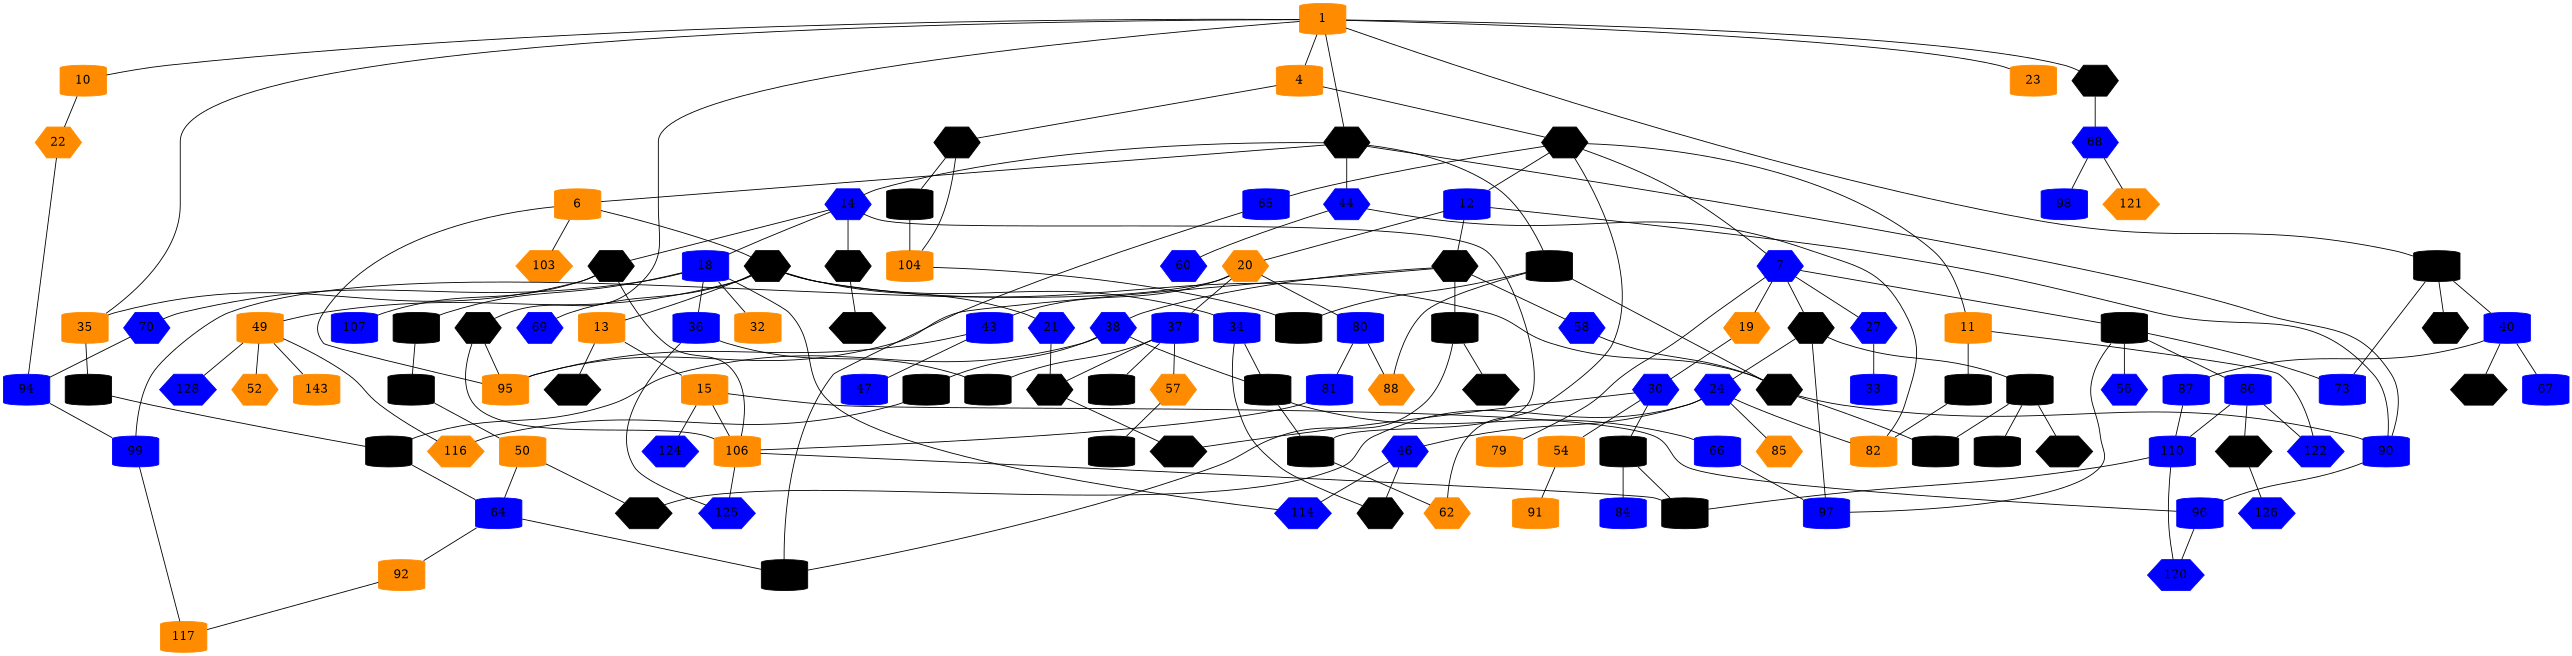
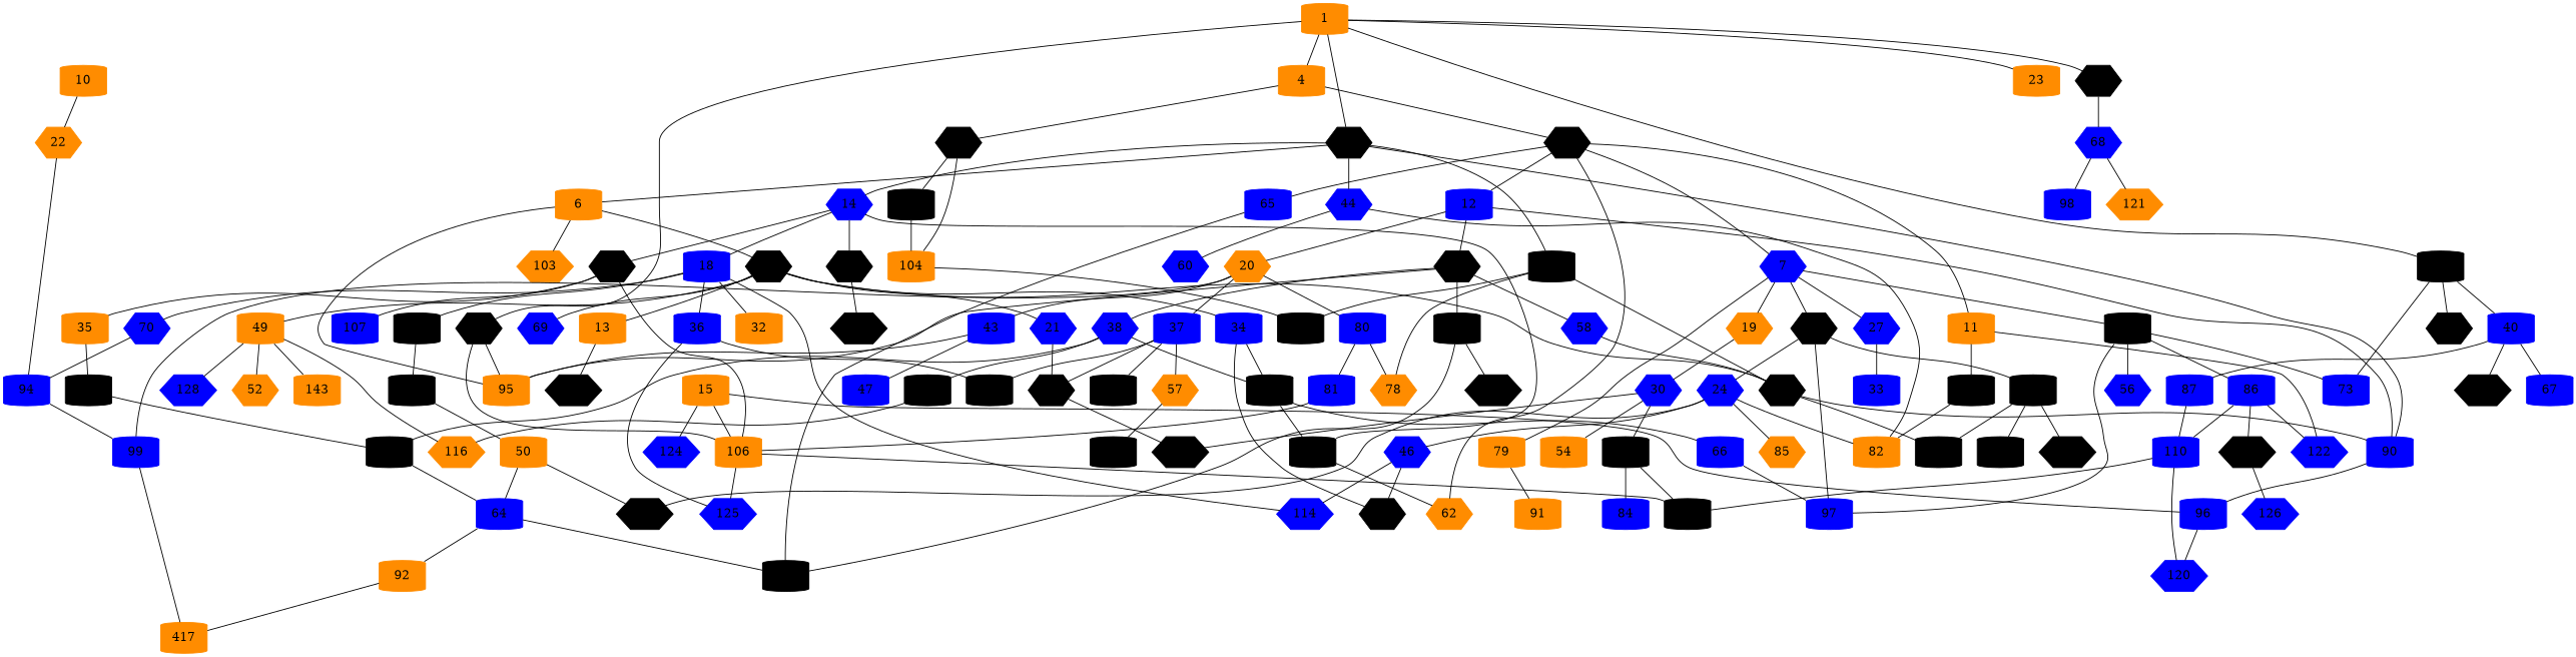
  graph {
    node [color=blue shape=cylinder style=filled]
    1 [color=darkorange]
    2 [color=black shape=hexagon]
    3 [color=black]
    4 [color=darkorange]
    10 [color=darkorange]
    23 [color=darkorange]
    35 [color=darkorange]
    51 [color=black shape=hexagon]
    72 [color=black shape=hexagon]
    6 [color=darkorange]
    14 [shape=hexagon]
    39 [color=black]
    44 [shape=hexagon]
    90
    40
    53 [color=black shape=hexagon]
    73
    5 [color=black shape=hexagon]
    9 [color=black shape=hexagon]
    22 [color=darkorange shape=hexagon]
    41 [color=black]
    68 [shape=hexagon]
    95 [color=darkorange]
    106 [color=darkorange]
    8 [color=black shape=hexagon]
    103 [color=darkorange shape=hexagon]
    18
    29 [color=black shape=hexagon]
    59 [color=black]
    61 [color=black shape=hexagon]
    77 [color=black shape=hexagon]
-   88 [color=darkorange shape=hexagon]
+   88 [color=darkorange shape=hexagon label=78]
    108 [color=black]
    82 [color=darkorange]
    60 [shape=hexagon]
    96
    67
    87
    119 [color=black shape=hexagon]
    7 [shape=hexagon]
    11 [color=darkorange]
    12
    62 [color=darkorange shape=hexagon]
    65
    31 [color=black]
    104 [color=darkorange]
    17 [color=black shape=hexagon]
    19 [color=darkorange shape=hexagon]
    27 [shape=hexagon]
    28 [color=black]
    79 [color=darkorange]
    55 [color=black]
    122 [shape=hexagon]
    16 [color=black shape=hexagon]
    20 [color=darkorange shape=hexagon]
    75 [color=black]
    13 [color=darkorange]
    21 [shape=hexagon]
    34
    49 [color=darkorange]
    69 [shape=hexagon]
    24 [shape=hexagon]
    26 [color=black]
    97
    30 [shape=hexagon]
    33
    56 [shape=hexagon]
    86
    91 [color=darkorange]
    15 [color=darkorange]
    100 [color=black shape=hexagon]
    74 [color=black shape=hexagon]
    45 [color=black]
    71 [color=black shape=hexagon]
    52 [color=darkorange shape=hexagon]
    116 [color=darkorange shape=hexagon]
    n77 [color=darkorange label=143]
    128 [shape=hexagon]
    112 [color=black]
    94
    38 [shape=hexagon]
    42 [color=black]
    58 [shape=hexagon]
    37
    43
    80
    99
    124 [shape=hexagon]
    25 [color=black]
    32 [color=darkorange]
    36
    70 [shape=hexagon]
    114 [shape=hexagon]
    107
    129 [color=black shape=hexagon]
    120 [shape=hexagon]
    125 [shape=hexagon]
    111 [color=black]
    63 [color=black]
    113 [color=black]
    101 [color=black shape=hexagon]
    46 [shape=hexagon]
    85 [color=darkorange shape=hexagon]
    102 [color=black shape=hexagon]
    105 [color=black]
    109 [color=black shape=hexagon]
    48 [color=black]
    89 [color=black]
    54 [color=darkorange]
    83 [color=black]
    115 [color=black shape=hexagon]
    57 [color=darkorange shape=hexagon]
    127 [color=black]
    47
    81
-   117 [color=darkorange]
+   117 [color=darkorange label=417]
    50 [color=darkorange]
    110
    118 [color=black shape=hexagon]
    84
    66
    93 [color=black]
    64
    92 [color=darkorange]
    98
    121 [color=darkorange shape=hexagon]
    126 [shape=hexagon]
    1 -- 2
    1 -- 3
    1 -- 4
-   1 -- 10
    1 -- 23
-   1 -- 35
    1 -- 51
    1 -- 72
    2 -- 6
    2 -- 14
    2 -- 39
    2 -- 44
    2 -- 90
    3 -- 40
    3 -- 53
    3 -- 73
    4 -- 5
    4 -- 9
    10 -- 22
    35 -- 41
    51 -- 68
    72 -- 95
    72 -- 106
    6 -- 95
    6 -- 8
    6 -- 103
    14 -- 18
    14 -- 29
    14 -- 59
    14 -- 61
    39 -- 77
    39 -- 88
    39 -- 108
    44 -- 82
    44 -- 60
    90 -- 96
    40 -- 67
    40 -- 87
    40 -- 119
    5 -- 7
    5 -- 11
    5 -- 12
    5 -- 62
    5 -- 65
    9 -- 31
    9 -- 104
    22 -- 94
    41 -- 63
    68 -- 98
    68 -- 121
    106 -- 125
    106 -- 111
    8 -- 77
    8 -- 13
    8 -- 21
    8 -- 34
    8 -- 49
    8 -- 69
    18 -- 25
    18 -- 32
    18 -- 36
    18 -- 70
    18 -- 114
    29 -- 35
    29 -- 106
    29 -- 107
    59 -- 62
    61 -- 129
    77 -- 90
    77 -- 112
    96 -- 120
    87 -- 110
    7 -- 17
    7 -- 19
    7 -- 27
    7 -- 28
    7 -- 79
    11 -- 55
    11 -- 122
    12 -- 90
    12 -- 16
    12 -- 20
    65 -- 75
    31 -- 104
    104 -- 108
    17 -- 24
    17 -- 26
    17 -- 97
    19 -- 30
    27 -- 33
    28 -- 73
    28 -- 97
    28 -- 56
    28 -- 86
-   54 -- 91
+   79 -- 91
    55 -- 82
    16 -- 95
    16 -- 38
    16 -- 42
    16 -- 58
    20 -- 37
    20 -- 43
    20 -- 80
    20 -- 99
-   13 -- 15
    13 -- 100
    21 -- 74
    34 -- 45
    34 -- 71
    49 -- 52
    49 -- 116
    49 -- n77
    49 -- 128
    24 -- 82
    24 -- 46
    24 -- 85
    24 -- 102
    26 -- 112
    26 -- 105
    26 -- 109
    30 -- 54
    30 -- 83
    30 -- 115
    86 -- 122
    86 -- 110
    86 -- 118
    15 -- 106
    15 -- 96
    15 -- 124
    74 -- 115
    45 -- 59
    45 -- 66
    94 -- 99
    38 -- 45
    38 -- 63
    38 -- 113
    42 -- 75
    42 -- 101
    58 -- 77
    37 -- 74
    37 -- 89
    37 -- 57
    37 -- 127
    43 -- 95
    43 -- 47
    80 -- 88
    80 -- 81
    99 -- 117
    25 -- 48
    36 -- 125
    36 -- 89
    70 -- 94
    63 -- 64
    113 -- 116
    46 -- 71
    46 -- 114
    48 -- 50
    83 -- 111
    83 -- 84
    57 -- 93
    81 -- 106
    50 -- 102
    50 -- 64
    110 -- 120
    110 -- 111
    118 -- 126
    66 -- 97
    64 -- 75
    64 -- 92
    92 -- 117
  }
